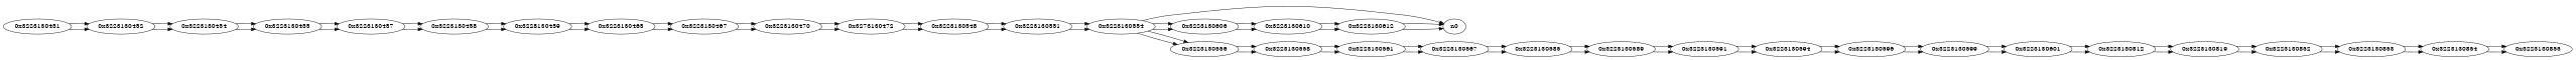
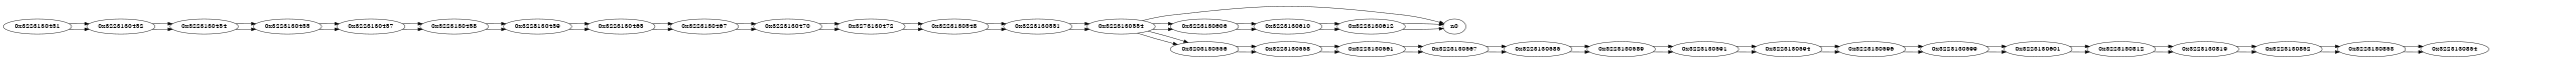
  digraph {
    rankdir=LR
    n1 [label="0x3223130451"]
    n2 [label="0x3223130452"]
    n3 [label="0x3223130454"]
    n4 [label="0x3223130455"]
    n5 [label="0x3223130457"]
    n6 [label="0x3223130458"]
    n7 [label="0x3228130459"]
    n8 [label="0x3223130465"]
    n9 [label="0x3223130467"]
    n10 [label="0x3223130470"]
    n11 [label="0x3273130472"]
    n12 [label="0x3223130548"]
    n13 [label="0x3223130551"]
    n14 [label="0x3223130554"]
    n15 [label="0x3223130606"]
-   n18 [label="0x3223130556"]
+   n18 [label="0x3203130556"]
    n0
    n16 [label="0x3223130610"]
    n19 [label="0x3223130558"]
    n17 [label="0x3223130612"]
    n20 [label="0x3223130561"]
    n21 [label="0x3223130567"]
    n22 [label="0x3223130585"]
    n23 [label="0x3223130589"]
    n24 [label="0x3223130591"]
    n25 [label="0x3223130594"]
    n26 [label="0x3223130596"]
    n27 [label="0x3223130599"]
    n28 [label="0x3223130601"]
    n29 [label="0x3223130812"]
    n30 [label="0x3223130819"]
    n31 [label="0x3223130852"]
    n32 [label="0x3223130853"]
    n33 [label="0x3223130854"]
-   n34 [label="0x3223130855"]
    n1 -> n2
    n1 -> n2
    n2 -> n3
    n2 -> n3
    n3 -> n4
    n3 -> n4
    n4 -> n5
    n4 -> n5
    n5 -> n6
    n5 -> n6
    n6 -> n7
    n6 -> n7
    n7 -> n8
    n7 -> n8
    n8 -> n9
    n8 -> n9
    n9 -> n10
    n9 -> n10
    n10 -> n11
    n10 -> n11
    n11 -> n12
    n11 -> n12
    n12 -> n13
    n12 -> n13
    n13 -> n14
    n13 -> n14
    n14 -> n15
    n14 -> n15
    n14 -> n18
    n14 -> n18
    n14 -> n0
    n15 -> n16
    n15 -> n16
    n18 -> n19
    n18 -> n19
    n16 -> n17
    n16 -> n17
    n19 -> n20
    n19 -> n20
    n17 -> n0
    n17 -> n0
    n20 -> n21
    n20 -> n21
    n21 -> n22
    n21 -> n22
    n22 -> n23
    n22 -> n23
    n23 -> n24
    n23 -> n24
    n24 -> n25
    n24 -> n25
    n25 -> n26
    n25 -> n26
    n26 -> n27
    n26 -> n27
    n27 -> n28
    n27 -> n28
    n28 -> n29
    n28 -> n29
    n29 -> n30
    n29 -> n30
    n30 -> n31
    n30 -> n31
    n31 -> n32
    n31 -> n32
    n32 -> n33
    n32 -> n33
-   n33 -> n34
-   n33 -> n34
  }
